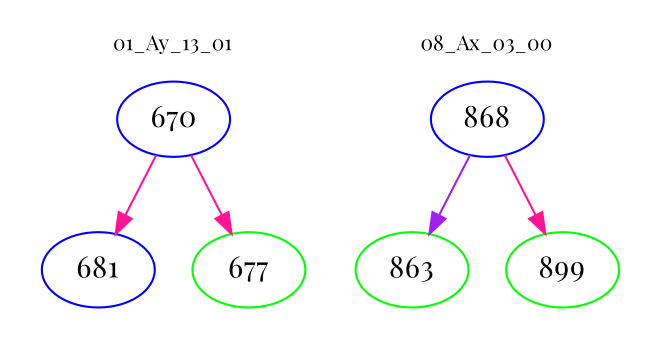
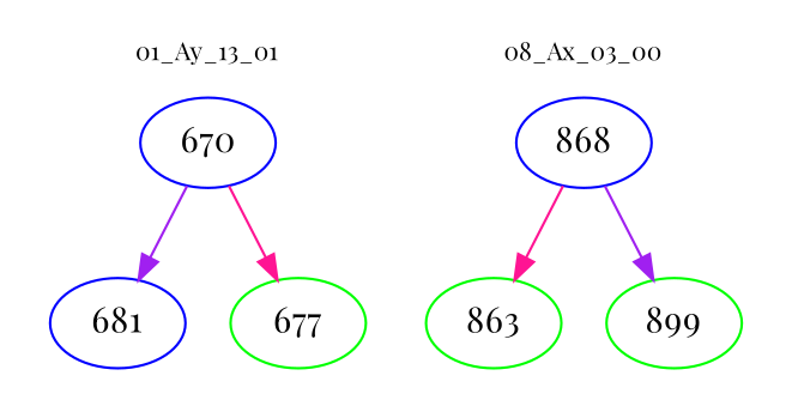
  digraph {
    fontname="Playfair Display"
    node [color=blue fontname="Playfair Display"]
    edge [color=deeppink fontname="Playfair Display"]
    n1 [label=670]
    n2 [label=681]
    n3 [color=green label=677]
    n4 [label=868]
    n5 [color=green label=863]
    n6 [color=green label=899]
    subgraph cluster_1 {
      color=white
      fontsize=10
      label="01_Ay_13_01"
      n1
      n2
      n3
    }
    subgraph cluster_2 {
      color=white
      fontsize=10
      label="08_Ax_03_00"
      n4
      n5
      n6
    }
-   n1 -> n2
+   n1 -> n2 [color=purple]
    n1 -> n3
-   n4 -> n5 [color=purple]
-   n4 -> n6
+   n4 -> n5
+   n4 -> n6 [color=purple]
  }
